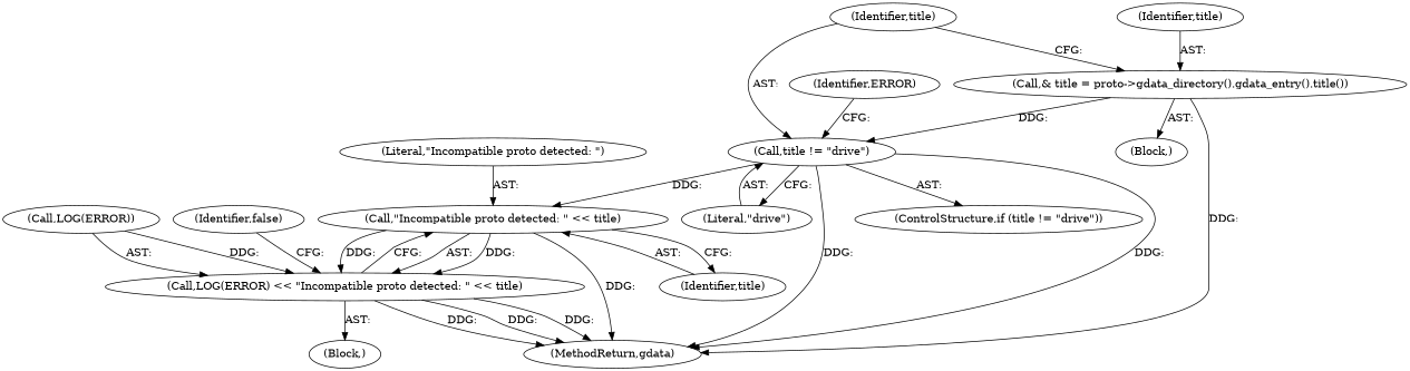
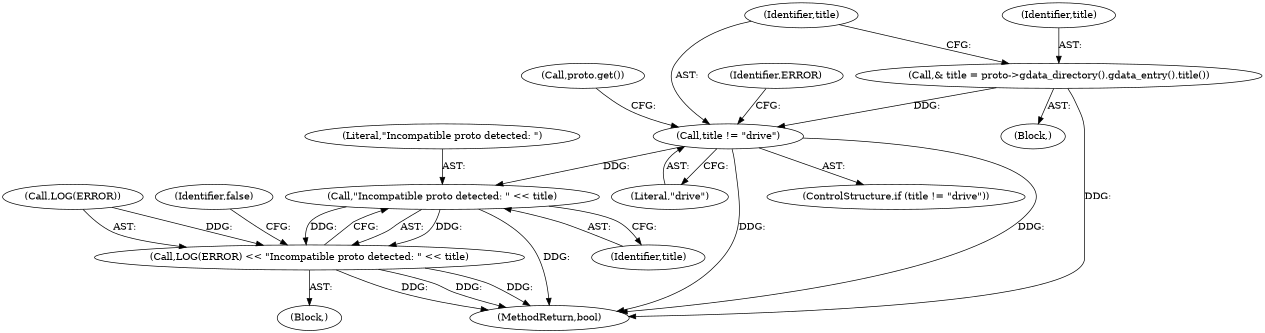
  digraph {
    n1 [label="(Call,& title = proto->gdata_directory().gdata_entry().title())"]
    n2 [label="(Call,title != \"drive\")"]
    n3 [label="(Block,)"]
-   n4 [label="(MethodReturn,gdata)"]
+   n4 [label="(MethodReturn,bool)"]
    n5 [label="(Call,\"Incompatible proto detected: \" << title)"]
    n6 [label="(Literal,\"drive\")"]
    n7 [label="(ControlStructure,if (title != \"drive\"))"]
    n8 [label="(Call,LOG(ERROR) << \"Incompatible proto detected: \" << title)"]
    n9 [label="(Identifier,title)"]
    n10 [label="(Block,)"]
+   n11 [label="(Call,proto.get())"]
    n12 [label="(Literal,\"Incompatible proto detected: \")"]
    n13 [label="(Identifier,title)"]
    n14 [label="(Identifier,title)"]
    n15 [label="(Identifier,ERROR)"]
    n16 [label="(Call,LOG(ERROR))"]
    n17 [label="(Identifier,false)"]
    n1 -> n2 [label="DDG: "]
    n1 -> n3 [label="AST: "]
    n1 -> n4 [label="DDG: "]
    n2 -> n4 [label="DDG: "]
    n2 -> n4 [label="DDG: "]
    n2 -> n5 [label="DDG: "]
    n2 -> n6 [label="CFG: "]
    n2 -> n7 [label="AST: "]
    n5 -> n4 [label="DDG: "]
    n5 -> n8 [label="AST: "]
    n5 -> n8 [label="DDG: "]
    n5 -> n8 [label="DDG: "]
    n5 -> n9 [label="CFG: "]
    n6 -> n2 [label="AST: "]
    n8 -> n4 [label="DDG: "]
    n8 -> n4 [label="DDG: "]
    n8 -> n4 [label="DDG: "]
    n8 -> n5 [label="CFG: "]
    n8 -> n10 [label="AST: "]
    n9 -> n5 [label="AST: "]
+   n11 -> n2 [label="CFG: "]
    n12 -> n5 [label="AST: "]
    n13 -> n1 [label="CFG: "]
    n13 -> n2 [label="AST: "]
    n14 -> n1 [label="AST: "]
    n15 -> n2 [label="CFG: "]
    n16 -> n8 [label="AST: "]
    n16 -> n8 [label="DDG: "]
    n17 -> n8 [label="CFG: "]
  }
